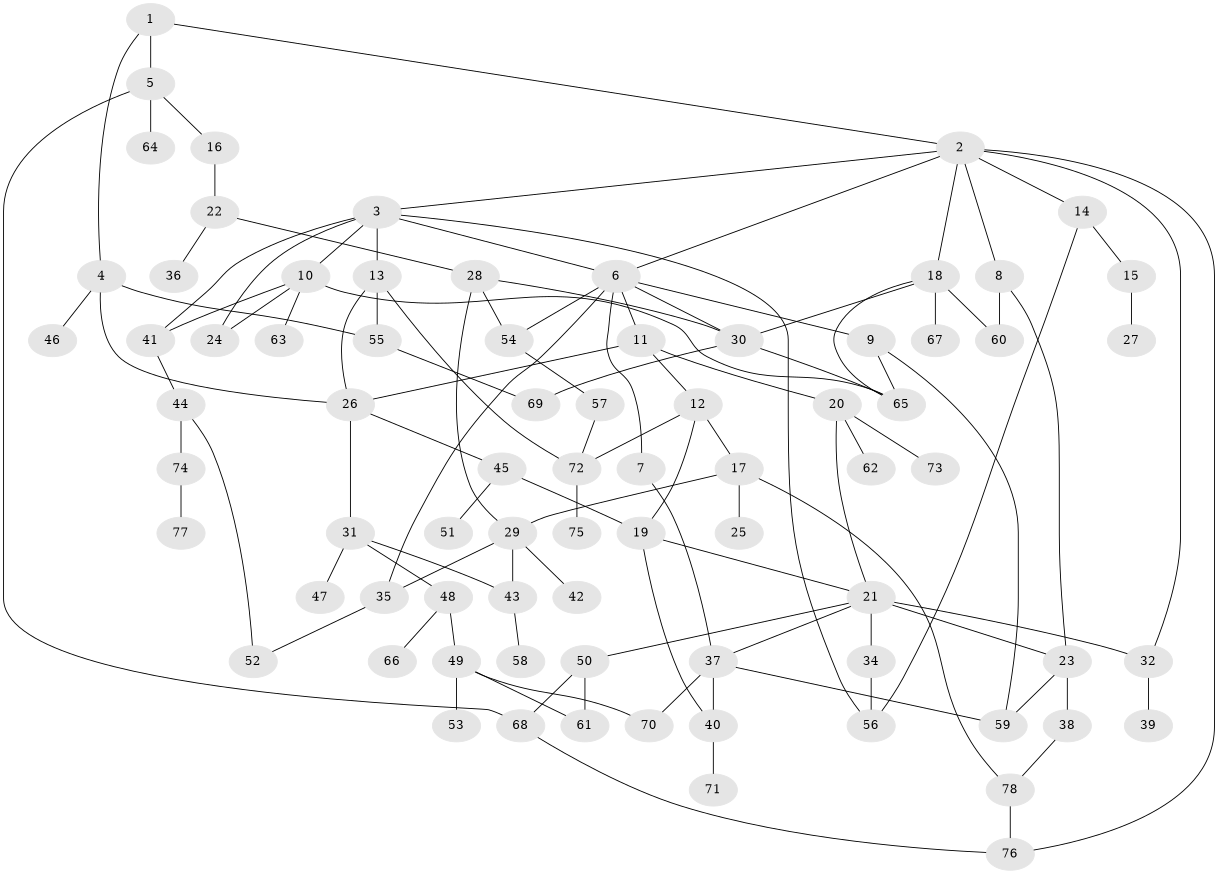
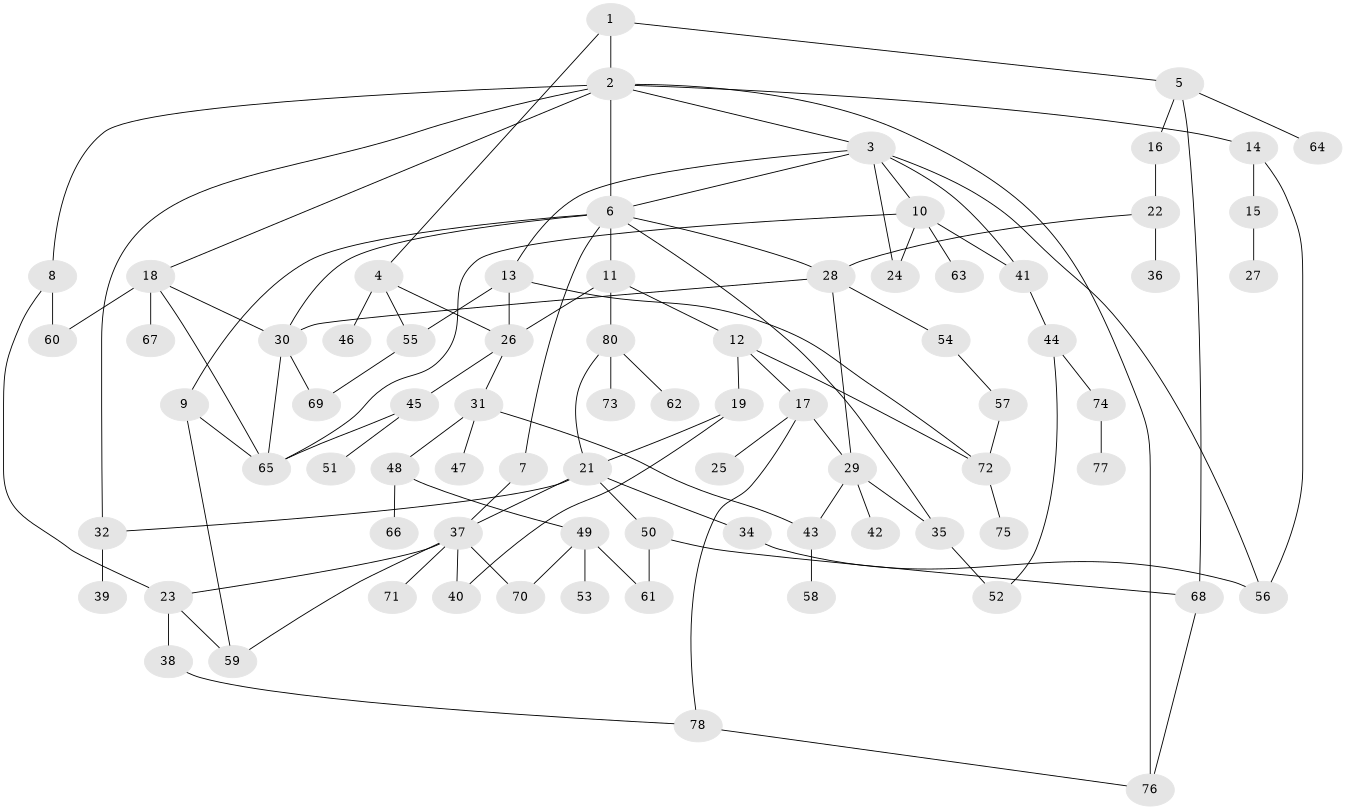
  graph {
    node [color=gray90 style=filled]
    1
    2
    4
    5
    3
    6
    8
    14
    18
    32
    76
    26
    46
    55
    16
    64
    68
    10
    13
    41
    56
    24
    7
    9
    11
    28
    30
    35
    23
    60
    15
    65
    67
    39
    63
    72
    44
    31
    45
    69
    22
    37
    59
    12
-   20
+   20 [label=80]
    29
    54
    52
    40
    70
    71
    38
    17
    19
    21
    62
    73
    25
    78
    75
    27
    36
    42
    43
    34
    50
    61
    47
    48
    51
    57
    58
    49
    66
    74
    77
    53
    1 -- 2
    1 -- 4
    1 -- 5
    2 -- 3
    2 -- 6
    2 -- 8
    2 -- 14
    2 -- 18
    2 -- 32
    2 -- 76
    4 -- 26
    4 -- 46
    4 -- 55
    5 -- 16
    5 -- 64
    5 -- 68
    3 -- 6
    3 -- 10
    3 -- 13
    3 -- 41
    3 -- 56
    3 -- 24
    6 -- 7
    6 -- 9
    6 -- 11
-   6 -- 54
+   6 -- 28
    6 -- 30
    6 -- 35
    8 -- 23
    8 -- 60
    14 -- 56
    14 -- 15
    18 -- 30
    18 -- 60
    18 -- 65
    18 -- 67
    32 -- 39
    26 -- 31
    26 -- 45
    55 -- 69
    16 -- 22
    68 -- 76
    10 -- 41
    10 -- 24
    10 -- 65
    10 -- 63
    13 -- 26
    13 -- 55
    13 -- 72
    41 -- 44
    7 -- 37
    9 -- 65
    9 -- 59
    11 -- 26
    11 -- 12
    11 -- 20
    28 -- 30
    28 -- 29
    28 -- 54
    30 -- 65
    30 -- 69
    35 -- 52
    23 -- 59
    23 -- 38
    15 -- 27
    72 -- 75
    44 -- 52
    44 -- 74
    31 -- 43
    31 -- 47
    31 -- 48
-   45 -- 19
+   45 -- 65
    45 -- 51
    22 -- 28
    22 -- 36
    37 -- 59
    37 -- 40
    37 -- 70
-   40 -- 71
+   37 -- 71
    12 -- 72
    12 -- 17
    12 -- 19
    20 -- 21
    20 -- 62
    20 -- 73
    29 -- 35
    29 -- 42
    29 -- 43
    54 -- 57
    38 -- 78
    17 -- 29
    17 -- 25
    17 -- 78
    19 -- 40
    19 -- 21
    21 -- 32
-   21 -- 23
+   37 -- 23
    21 -- 37
    21 -- 34
    21 -- 50
    78 -- 76
    43 -- 58
    34 -- 56
    50 -- 68
    50 -- 61
    48 -- 49
    48 -- 66
    57 -- 72
    49 -- 70
    49 -- 61
    49 -- 53
    74 -- 77
  }
